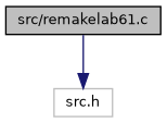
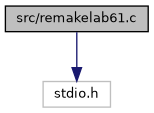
  digraph {
    node [fontname=Helvetica fontsize=10 shape=record style=filled]
    n1 [color=black fillcolor=grey75 fontcolor=black height=0.2 label="src/remakelab61.c" width=0.4]
-   n2 [color=grey75 fillcolor=white height=0.2 label="src.h" width=0.4]
+   n2 [color=grey75 fillcolor=white height=0.2 label="stdio.h" width=0.4]
    n1 -> n2 [color=midnightblue fontname=Helvetica fontsize=10 labelfontname=Helvetica labelfontsize=10 style=solid]
  }
